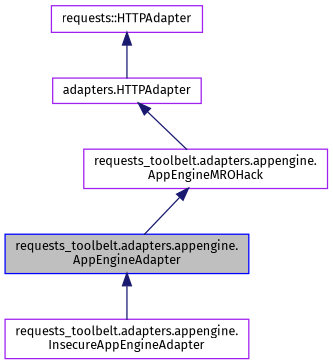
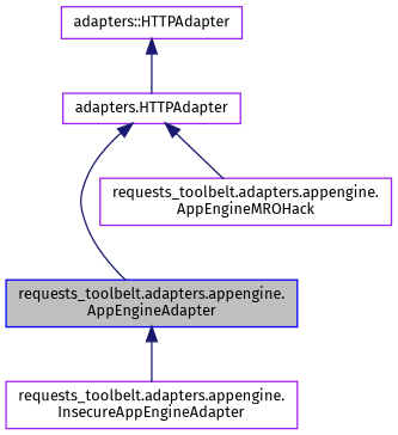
  digraph {
    fontname="Fira Sans"
    node [color=purple fillcolor=white fontname="Fira Sans" fontsize=10 shape=record style=filled]
    edge [color=midnightblue dir=back fontname="Fira Sans" fontsize=10 labelfontname=Helvetica labelfontsize=10 style=solid]
    n1 [color=blue fillcolor=grey75 fontcolor=black height=0.2 label="requests_toolbelt.adapters.appengine.\lAppEngineAdapter" width=0.4]
    n2 [height=0.2 label="requests_toolbelt.adapters.appengine.\lInsecureAppEngineAdapter" width=0.4]
    n3 [height=0.2 label="requests_toolbelt.adapters.appengine.\lAppEngineMROHack" width=0.4]
    n4 [height=0.2 label="adapters.HTTPAdapter" width=0.4]
-   n5 [height=0.2 label="requests::HTTPAdapter" width=0.4]
+   n5 [height=0.2 label="adapters::HTTPAdapter" width=0.4]
    n1 -> n2
-   n3 -> n1
+   n4 -> n1
    n4 -> n3
    n5 -> n4
  }
